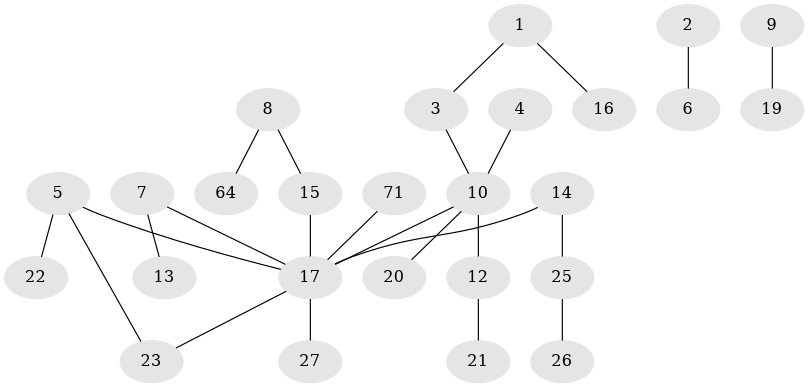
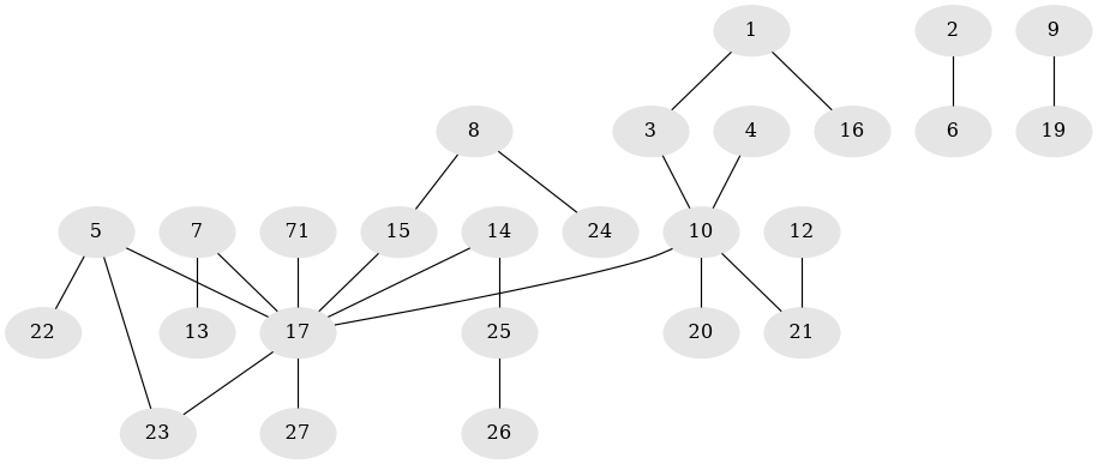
  graph {
    node [color=gray90 style=filled]
    edge [weight=1.0]
    1
    3
    16
    10
    2
    6
    17
    23
    27
    9
    19
    20
    21
    4
    5
    22
    7
    13
    8
    15
-   24 [label=64]
+   24
    n22 [label=71]
    12
    14
    25
    26
    1 -- 3
    1 -- 16
    3 -- 10
    10 -- 17
    10 -- 20
-   10 -- 12
+   10 -- 21
    2 -- 6
    17 -- 23
    17 -- 27
    9 -- 19
    4 -- 10
    5 -- 17
    5 -- 23
    5 -- 22
    7 -- 17
    7 -- 13
    8 -- 15
    8 -- 24
    15 -- 17
    n22 -- 17
    12 -- 21
    14 -- 17
    14 -- 25
    25 -- 26
  }
